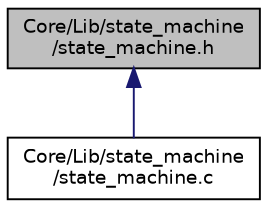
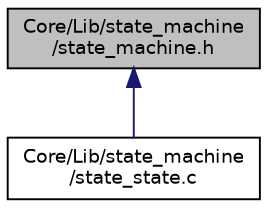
  digraph {
    node [color=black fontname=Helvetica fontsize=10 shape=record style=filled]
    n1 [fillcolor=grey75 fontcolor=black height=0.2 label="Core/Lib/state_machine\l/state_machine.h" width=0.4]
-   n2 [fillcolor=white height=0.2 label="Core/Lib/state_machine\l/state_machine.c" width=0.4]
+   n2 [fillcolor=white height=0.2 label="Core/Lib/state_machine\l/state_state.c" width=0.4]
    n1 -> n2 [color=midnightblue dir=back fontname=Helvetica fontsize=10 labelfontname=Helvetica labelfontsize=10 style=solid]
  }
